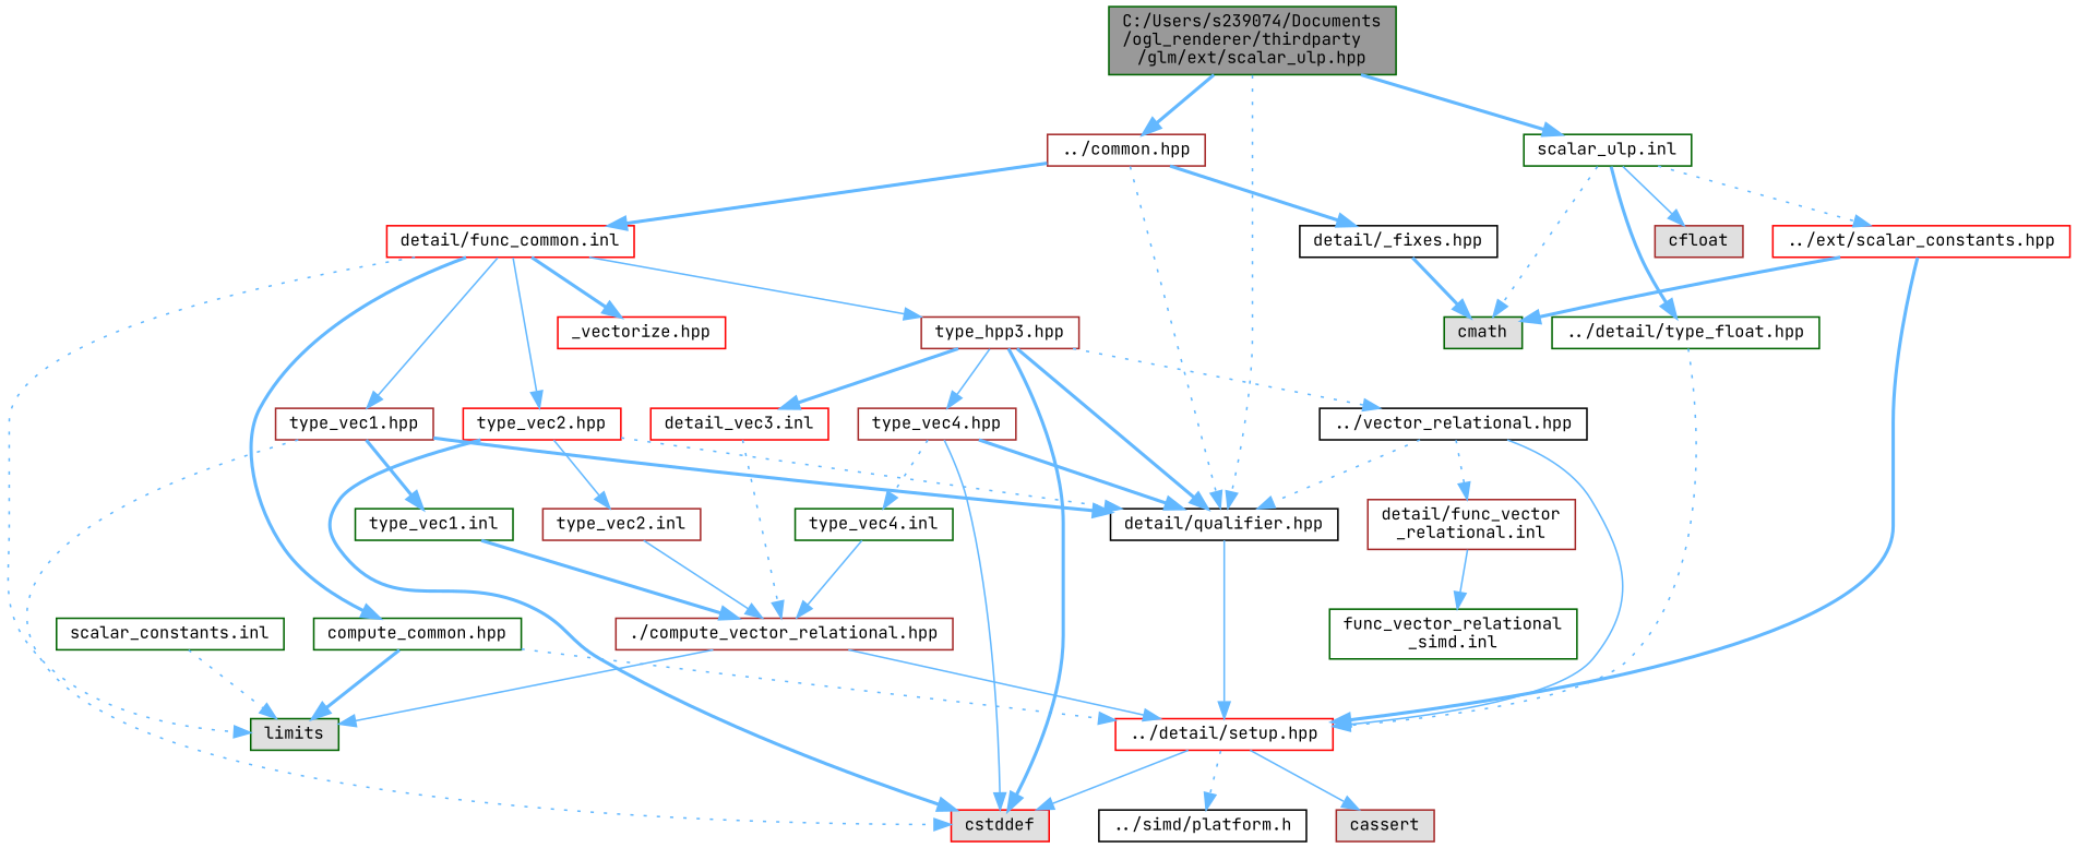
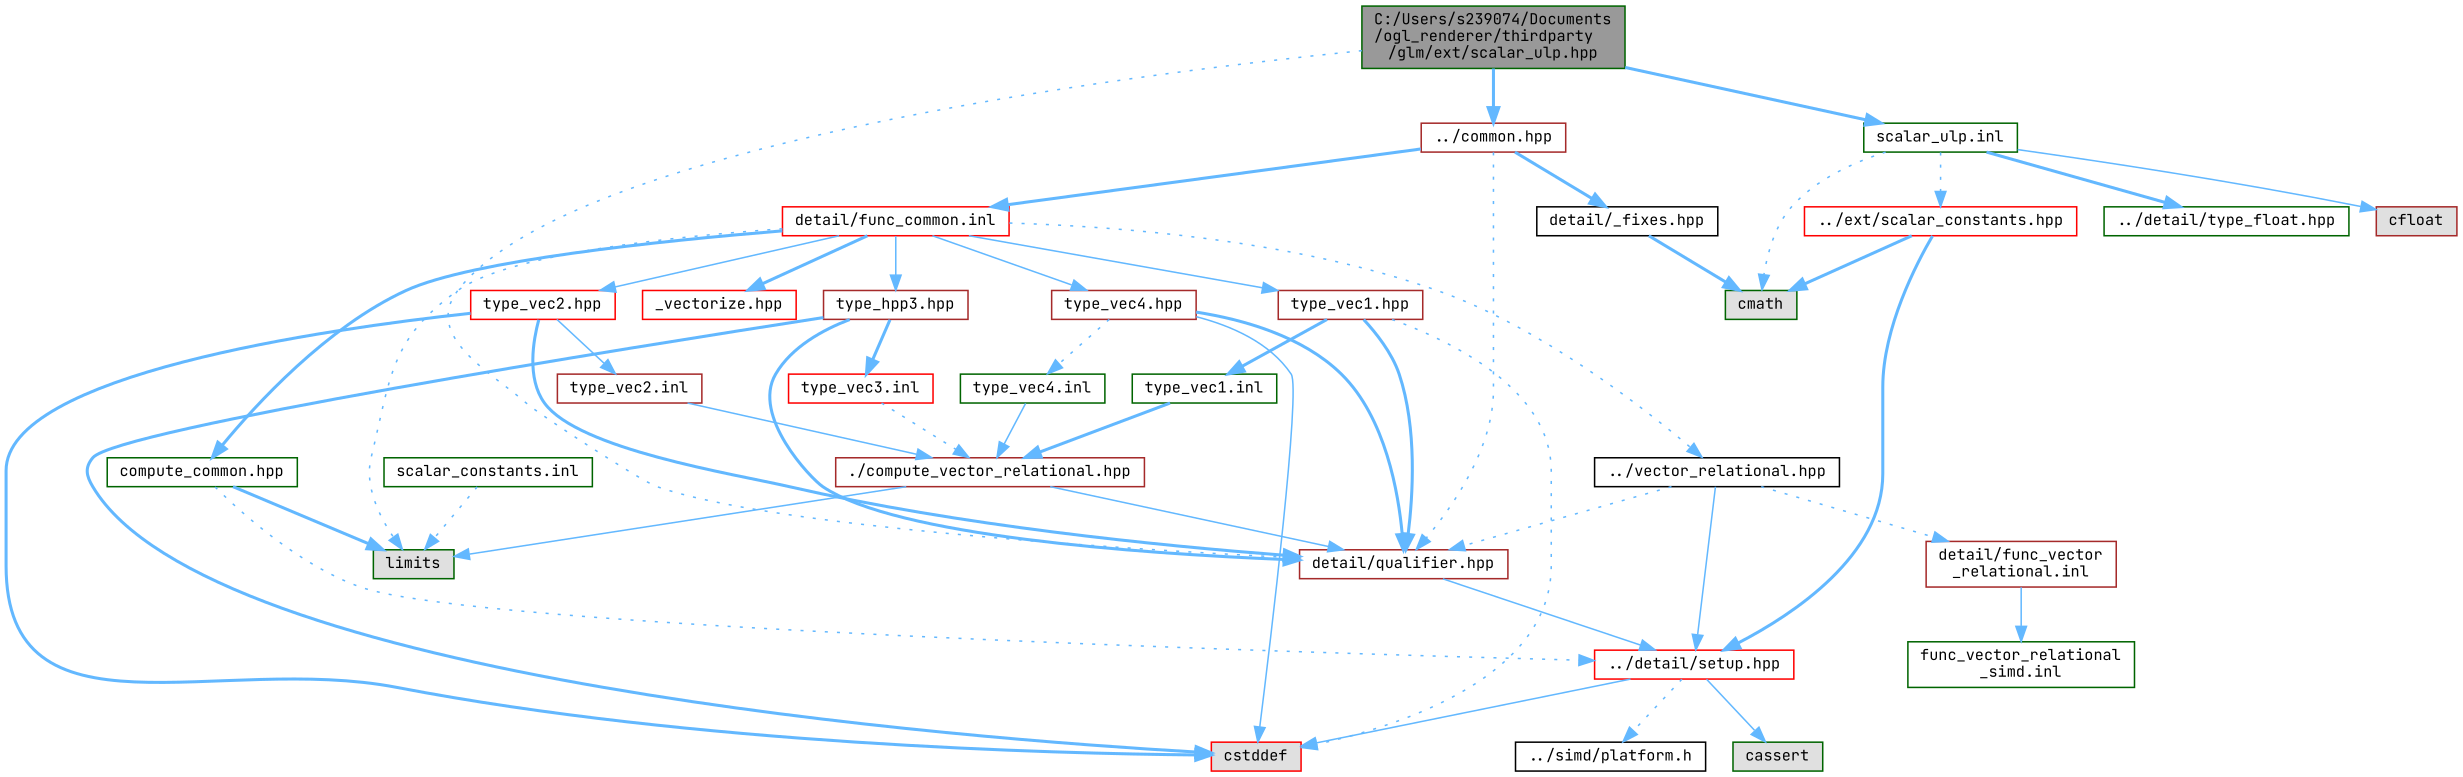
  digraph {
    fontname="JetBrains Mono"
    node [color=darkgreen fillcolor=white fontname="JetBrains Mono" fontsize=10 shape=box style=filled]
    edge [color=steelblue1 fontname="JetBrains Mono" fontsize=10 labelfontname=Helvetica labelfontsize=10 style=bold]
    n1 [fillcolor=grey60 fontcolor=black height=0.2 label="C:/Users/s239074/Documents\l/ogl_renderer/thirdparty\l/glm/ext/scalar_ulp.hpp" width=0.4]
    n2 [color=brown height=0.2 label="../common.hpp" width=0.4]
-   n3 [color=black height=0.2 label="detail/qualifier.hpp" width=0.4]
+   n3 [color=brown height=0.2 label="detail/qualifier.hpp" width=0.4]
    n4 [height=0.2 label="scalar_ulp.inl" width=0.4]
    n5 [color=black height=0.2 label="detail/_fixes.hpp" width=0.4]
    n6 [color=red height=0.2 label="detail/func_common.inl" width=0.4]
    n7 [color=red height=0.2 label="../detail/setup.hpp" width=0.4]
    n8 [fillcolor="#E0E0E0" height=0.2 label=cmath width=0.4]
    n9 [height=0.2 label="../detail/type_float.hpp" width=0.4]
    n10 [color=red height=0.2 label="../ext/scalar_constants.hpp" width=0.4]
    n11 [color=brown fillcolor="#E0E0E0" height=0.2 label=cfloat width=0.4]
-   n12 [color=brown fillcolor="#E0E0E0" height=0.2 label=cassert width=0.4]
+   n12 [fillcolor="#E0E0E0" height=0.2 label=cassert width=0.4]
    n13 [color=red fillcolor="#E0E0E0" height=0.2 label=cstddef width=0.4]
    n14 [color=black height=0.2 label="../simd/platform.h" width=0.4]
    n15 [color=black height=0.2 label="../vector_relational.hpp" width=0.4]
    n16 [height=0.2 label="compute_common.hpp" width=0.4]
    n17 [fillcolor="#E0E0E0" height=0.2 label=limits width=0.4]
    n18 [color=brown height=0.2 label="type_vec1.hpp" width=0.4]
    n19 [color=red height=0.2 label="type_vec2.hpp" width=0.4]
    n20 [color=brown height=0.2 label="type_hpp3.hpp" width=0.4]
    n21 [color=brown height=0.2 label="type_vec4.hpp" width=0.4]
    n22 [color=red height=0.2 label="_vectorize.hpp" width=0.4]
    n23 [color=brown height=0.2 label="detail/func_vector\l_relational.inl" width=0.4]
    n24 [height=0.2 label="type_vec1.inl" width=0.4]
    n25 [color=brown height=0.2 label="type_vec2.inl" width=0.4]
-   n26 [color=red height=0.2 label="detail_vec3.inl" width=0.4]
+   n26 [color=red height=0.2 label="type_vec3.inl" width=0.4]
    n27 [height=0.2 label="type_vec4.inl" width=0.4]
    n28 [height=0.2 label="func_vector_relational\l_simd.inl" width=0.4]
    n29 [color=brown height=0.2 label="./compute_vector_relational.hpp" width=0.4]
    n30 [height=0.2 label="scalar_constants.inl" width=0.4]
    n1 -> n2
    n1 -> n3 [style=dotted]
    n1 -> n4
    n2 -> n3 [style=dotted]
    n2 -> n5
    n2 -> n6
    n3 -> n7 [style=solid]
    n4 -> n8 [style=dotted]
    n4 -> n9
    n4 -> n10 [style=dotted]
    n4 -> n11 [style=solid]
    n5 -> n8
-   n20 -> n15 [style=dotted]
+   n6 -> n15 [style=dotted]
    n6 -> n16
    n6 -> n17 [style=dotted]
    n6 -> n18 [style=solid]
    n6 -> n19 [style=solid]
    n6 -> n20 [style=solid]
-   n20 -> n21 [style=solid]
+   n6 -> n21 [style=solid]
    n6 -> n22
    n7 -> n12 [style=solid]
    n7 -> n13 [style=solid]
    n7 -> n14 [style=dotted]
-   n9 -> n7 [style=dotted]
    n10 -> n7
    n10 -> n8
    n15 -> n3 [style=dotted]
    n15 -> n7 [style=solid]
    n15 -> n23 [style=dotted]
    n16 -> n7 [style=dotted]
    n16 -> n17
    n18 -> n3
    n18 -> n13 [style=dotted]
    n18 -> n24
-   n19 -> n3 [style=dotted]
+   n19 -> n3
    n19 -> n13
    n19 -> n25 [style=solid]
    n20 -> n3
    n20 -> n13
    n20 -> n26
    n21 -> n3
    n21 -> n13 [style=solid]
    n21 -> n27 [style=dotted]
    n23 -> n28 [style=solid]
    n24 -> n29
    n25 -> n29 [style=solid]
    n26 -> n29 [style=dotted]
    n27 -> n29 [style=solid]
-   n29 -> n7 [style=solid]
+   n29 -> n3 [style=solid]
    n29 -> n17 [style=solid]
    n30 -> n17 [style=dotted]
  }
